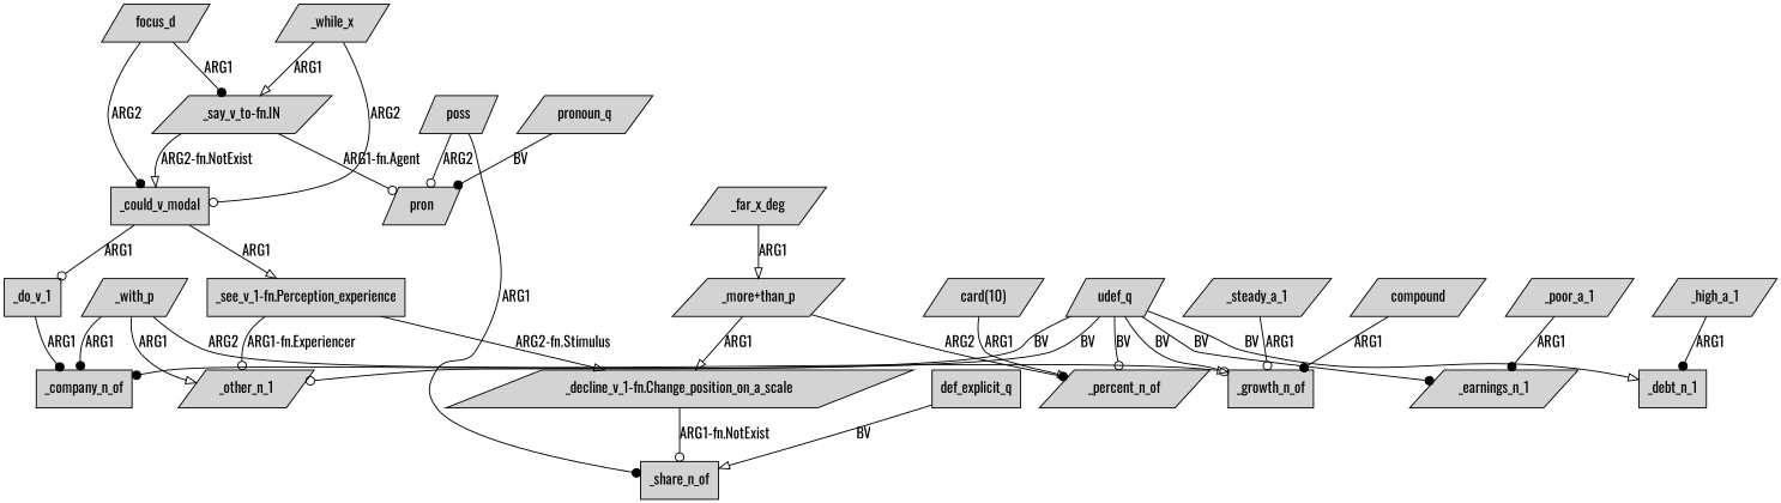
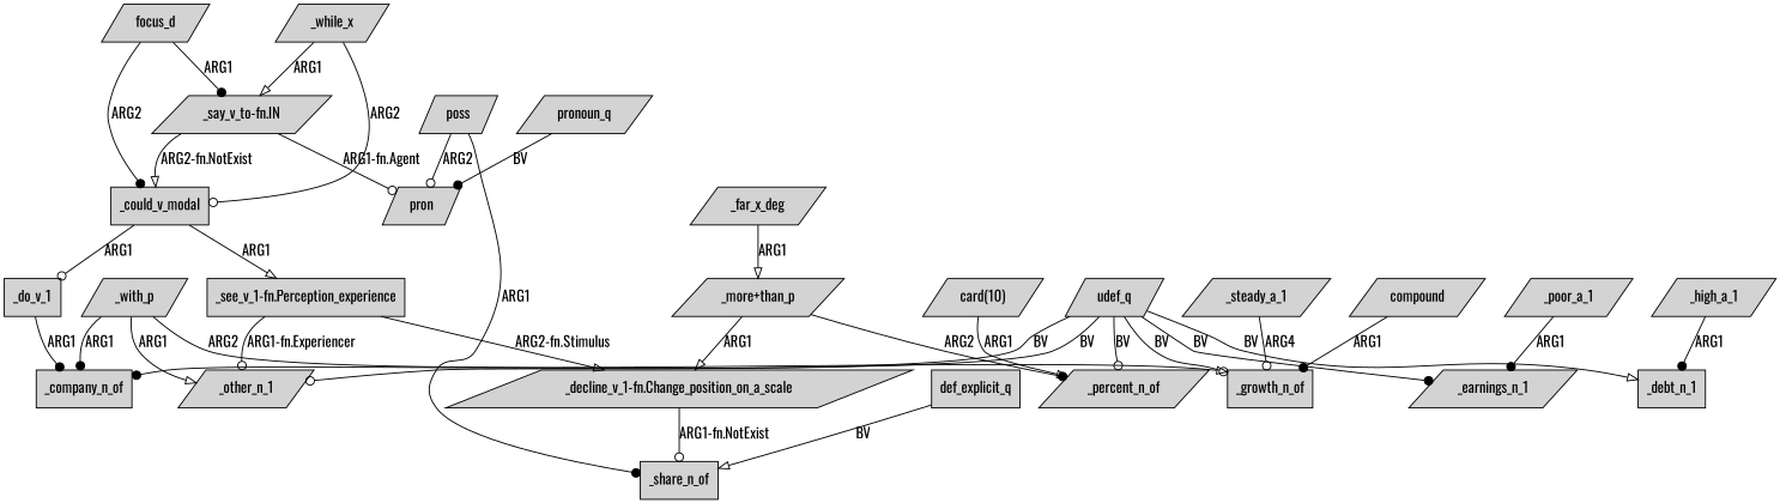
  digraph {
    fontname=Oswald
    node [fontname=Oswald shape=parallelogram style=filled]
    edge [arrowhead=dot fontname=Oswald]
    _could_v_modal [shape=box]
    focus_d
    "_say_v_to-fn.IN"
    _do_v_1 [shape=box]
    "_see_v_1-fn.Perception_experience" [shape=box]
    pron
    _company_n_of [shape=box]
    "_decline_v_1-fn.Change_position_on_a_scale"
    _other_n_1
    _growth_n_of [shape=box]
    _steady_a_1
    _share_n_of [shape=box]
    poss
    udef_q
    _debt_n_1 [shape=box]
    _earnings_n_1
    _percent_n_of
    _with_p
    _high_a_1
    _while_x
    "_more+than_p"
    pronoun_q
    "card(10)"
    _far_x_deg
    compound
    def_explicit_q [shape=box]
    _poor_a_1
    _could_v_modal -> _do_v_1 [arrowhead=odot label=ARG1]
    _could_v_modal -> "_see_v_1-fn.Perception_experience" [arrowhead=onormal label=ARG1]
    focus_d -> _could_v_modal [label=ARG2]
    focus_d -> "_say_v_to-fn.IN" [label=ARG1]
    "_say_v_to-fn.IN" -> _could_v_modal [arrowhead=onormal label="ARG2-fn.NotExist"]
    "_say_v_to-fn.IN" -> pron [arrowhead=odot label="ARG1-fn.Agent"]
    _do_v_1 -> _company_n_of [label=ARG1]
    "_see_v_1-fn.Perception_experience" -> "_decline_v_1-fn.Change_position_on_a_scale" [arrowhead=onormal label="ARG2-fn.Stimulus"]
    "_see_v_1-fn.Perception_experience" -> _other_n_1 [arrowhead=odot label="ARG1-fn.Experiencer"]
    "_decline_v_1-fn.Change_position_on_a_scale" -> _share_n_of [arrowhead=odot label="ARG1-fn.NotExist"]
-   _steady_a_1 -> _growth_n_of [arrowhead=odot label=ARG1]
+   _steady_a_1 -> _growth_n_of [arrowhead=odot label=ARG4]
    poss -> pron [arrowhead=odot label=ARG2]
    poss -> _share_n_of [label=ARG1]
    udef_q -> _company_n_of [label=BV]
    udef_q -> _other_n_1 [arrowhead=odot label=BV]
    udef_q -> _growth_n_of [arrowhead=odot label=BV]
    udef_q -> _debt_n_1 [arrowhead=onormal label=BV]
    udef_q -> _earnings_n_1 [label=BV]
    udef_q -> _percent_n_of [arrowhead=odot label=BV]
    _with_p -> _company_n_of [label=ARG1]
    _with_p -> _other_n_1 [arrowhead=onormal label=ARG1]
    _with_p -> _growth_n_of [arrowhead=onormal label=ARG2]
    _high_a_1 -> _debt_n_1 [label=ARG1]
    _while_x -> _could_v_modal [arrowhead=odot label=ARG2]
    _while_x -> "_say_v_to-fn.IN" [arrowhead=onormal label=ARG1]
    "_more+than_p" -> "_decline_v_1-fn.Change_position_on_a_scale" [arrowhead=onormal label=ARG1]
    "_more+than_p" -> _percent_n_of [label=ARG2]
    pronoun_q -> pron [label=BV]
    "card(10)" -> _percent_n_of [arrowhead=onormal label=ARG1]
    _far_x_deg -> "_more+than_p" [arrowhead=onormal label=ARG1]
    compound -> _growth_n_of [label=ARG1]
    def_explicit_q -> _share_n_of [arrowhead=onormal label=BV]
    _poor_a_1 -> _earnings_n_1 [label=ARG1]
  }
